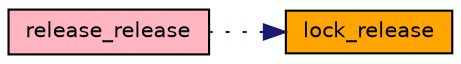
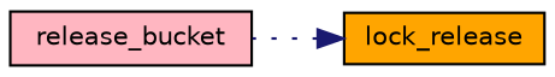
  digraph {
    rankdir=RL
    node [color=black fontname=Helvetica fontsize=10 shape=record style=filled]
    n1 [fillcolor=orange fontcolor=black height=0.2 label=lock_release width=0.4]
-   n2 [fillcolor=lightpink height=0.2 label=release_release width=0.4]
+   n2 [fillcolor=lightpink height=0.2 label=release_bucket width=0.4]
    n1 -> n2 [color=midnightblue dir=back fontname=Helvetica fontsize=10 labelfontname=Helvetica labelfontsize=10 style=dotted]
  }
